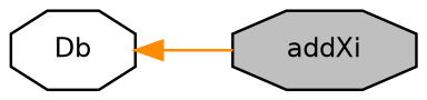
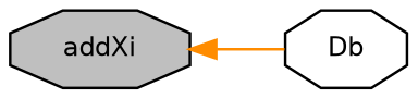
  digraph {
    rankdir=LR
    node [color=black fontname=Helvetica fontsize=10 shape=octagon]
    n1 [fillcolor=grey75 fontcolor=black height=0.2 label=addXi style=filled width=0.4]
    n2 [height=0.2 label=Db width=0.4]
-   n2 -> n1 [color=darkorange dir=back fontname=Helvetica fontsize=10 labelfontname=Helvetica labelfontsize=10 style=solid]
+   n1 -> n2 [color=darkorange dir=back fontname=Helvetica fontsize=10 labelfontname=Helvetica labelfontsize=10 style=solid]
  }
